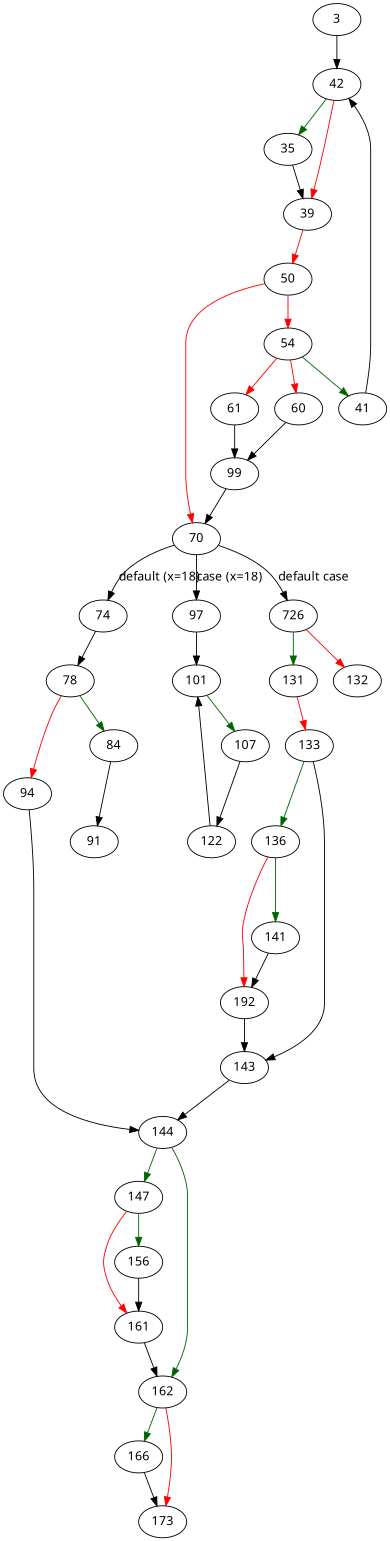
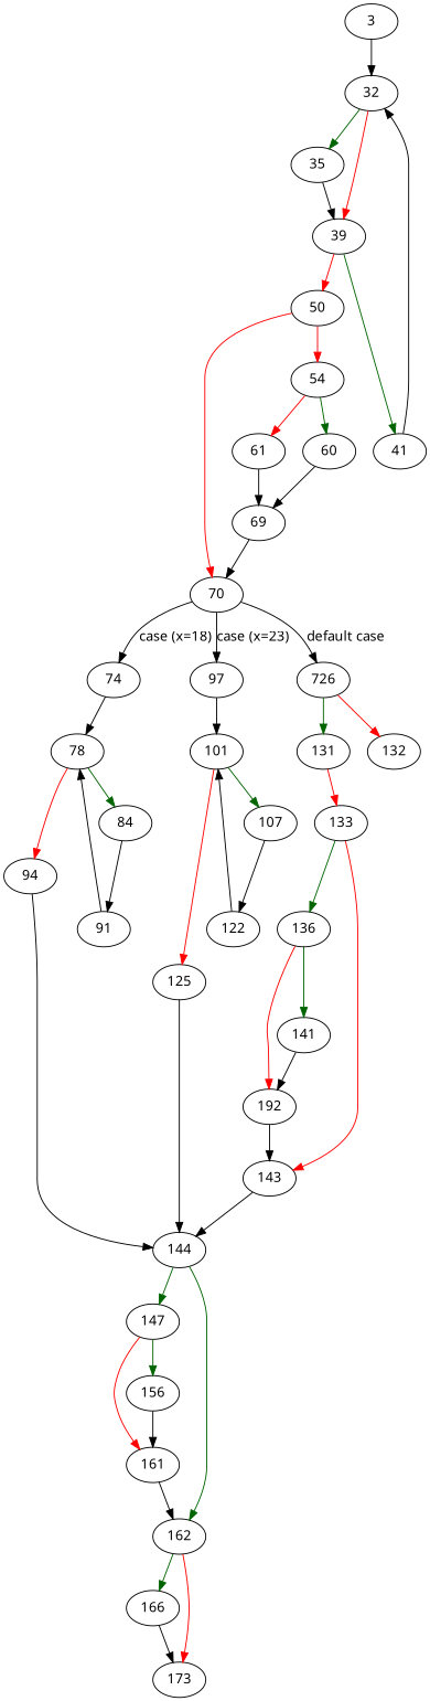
  strict digraph {
    fontname="Noto Sans"
    node [fontname="Noto Sans"]
    edge [fontname="Noto Sans"]
    3 [entry=true]
-   32 [label=42]
+   32
    35
    39
    41
    50
    54
    70
    60
    61
    74
    97
    n13 [label=726]
-   69 [label=99]
+   69
    78
    101
    131
    132
    84
    94
    107
+   125
    133
    91
    144
    147
    162
    156
    161
    166
    173
    122
    136
    143
    141
    n36 [label=192]
    3 -> 32
    32 -> 35 [color=darkgreen cond=true]
    32 -> 39 [color=red cond=false]
    35 -> 39
-   54 -> 41 [color=darkgreen cond=true]
+   39 -> 41 [color=darkgreen cond=true]
    39 -> 50 [color=red cond=false]
    41 -> 32
    50 -> 54 [color=red cond=true]
    50 -> 70 [color=red cond=false]
-   54 -> 60 [color=red cond=true]
+   54 -> 60 [color=darkgreen cond=true]
    54 -> 61 [color=red cond=false]
-   70 -> 74 [cond="case (x=18)" label="default (x=18)"]
-   70 -> 97 [cond="case (x=23)" label="case (x=18)"]
+   70 -> 74 [cond="case (x=18)" label="case (x=18)"]
+   70 -> 97 [cond="case (x=23)" label="case (x=23)"]
    70 -> n13 [cond="default case" label="default case"]
    60 -> 69
    61 -> 69
    74 -> 78
    97 -> 101
    n13 -> 131 [color=darkgreen cond=true]
    n13 -> 132 [color=red cond=false]
    69 -> 70
    78 -> 84 [color=darkgreen cond=true]
    78 -> 94 [color=red cond=false]
    101 -> 107 [color=darkgreen cond=true]
+   101 -> 125 [color=red cond=false]
    131 -> 133 [color=red]
    84 -> 91
    94 -> 144
    107 -> 122
+   125 -> 144
    133 -> 136 [color=darkgreen cond=true]
-   133 -> 143 [color=black cond=false]
+   133 -> 143 [color=red cond=false]
+   91 -> 78
    144 -> 147 [color=darkgreen cond=true]
    144 -> 162 [color=darkgreen cond=false]
    147 -> 156 [color=darkgreen cond=true]
    147 -> 161 [color=red cond=false]
    162 -> 166 [color=darkgreen cond=true]
    162 -> 173 [color=red cond=false]
    156 -> 161
    161 -> 162
    166 -> 173
    122 -> 101
    136 -> 141 [color=darkgreen cond=true]
    136 -> n36 [color=red cond=false]
    143 -> 144
    141 -> n36
    n36 -> 143
  }
